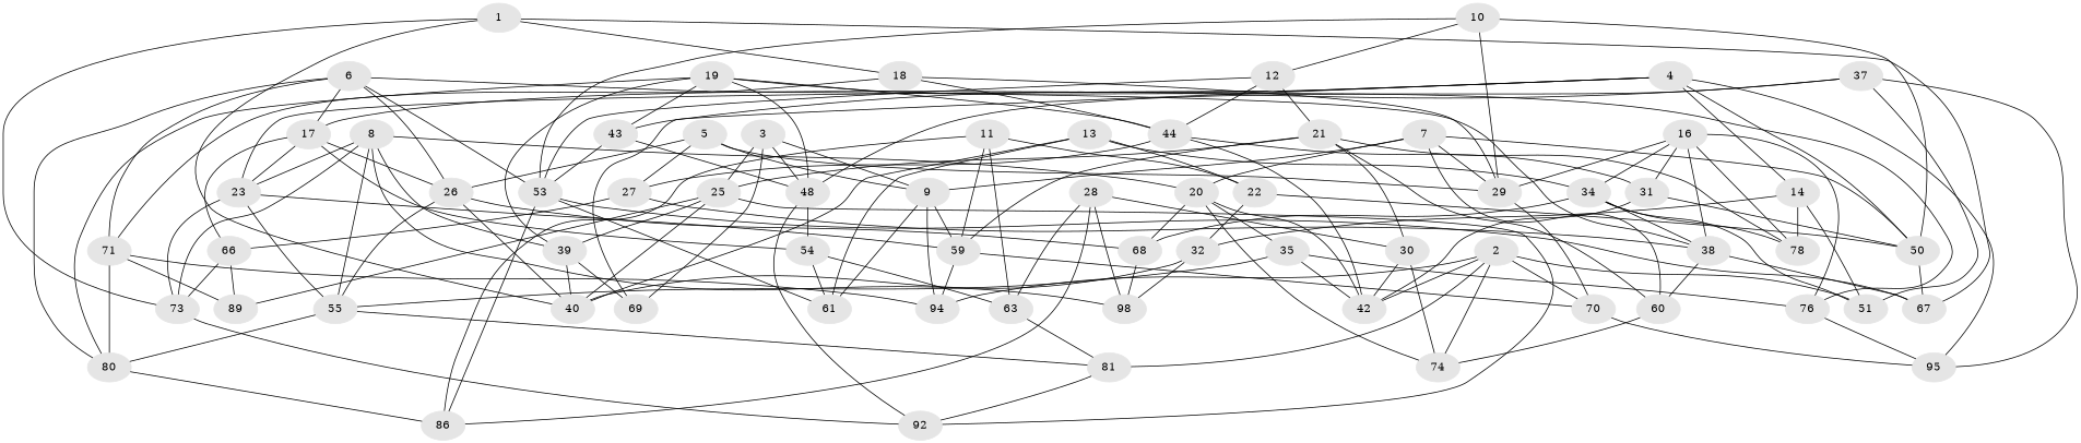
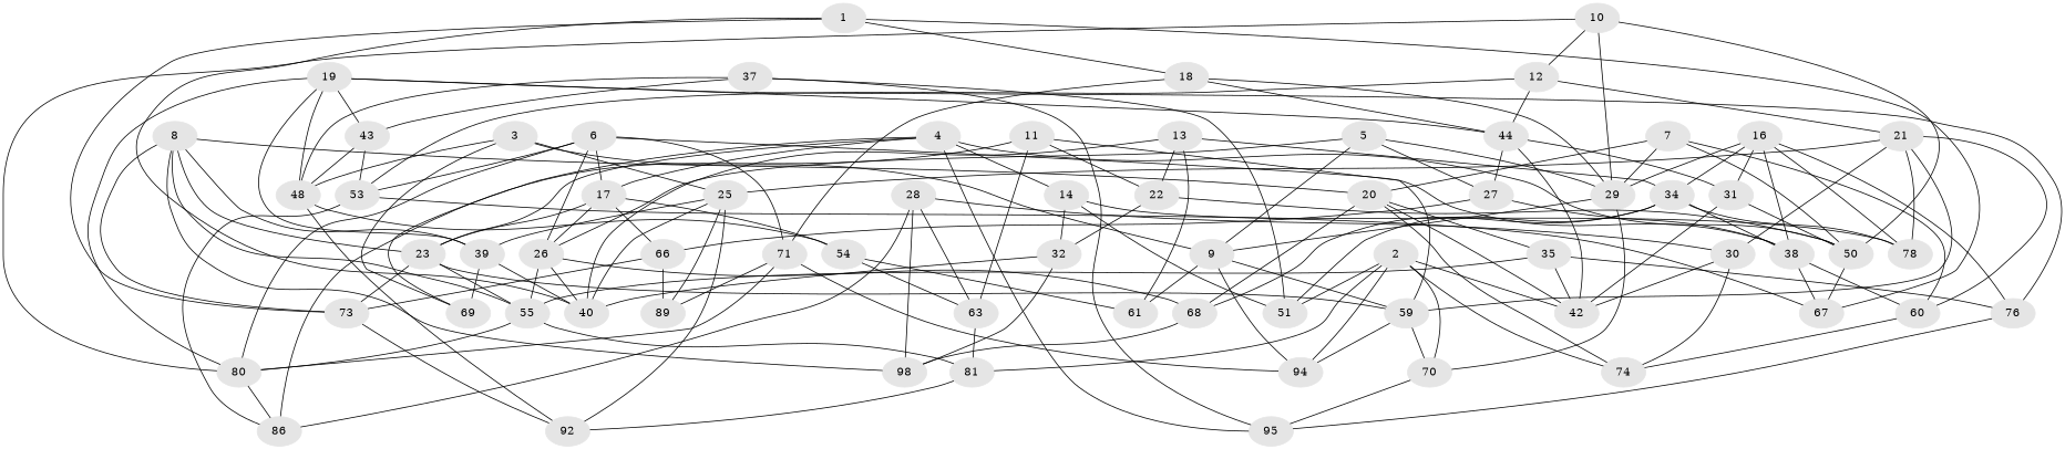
  graph {
    node [color=gray90 style=filled]
    1
    18
    40 [super="+56"]
    67
    73 [super="+79"]
    29 [super="+45"]
    71 [super="+97"]
    n8 [label=44 super="+65"]
    92
    2 [super="+75"]
    42 [super="+47"]
    51
    70
    74
    81
    94
    95
    9 [super="+52"]
    59 [super="+96"]
    61
    3
    25 [super="+44"]
    48 [super="+91"]
    69
    39 [super="+83"]
    89
    54
    4 [super="+64"]
    14
    17 [super="+46"]
    23 [super="+49"]
    50 [super="+77"]
    32
    78 [super="+85"]
    26 [super="+72"]
    66
    55 [super="+88"]
    5
    27
    68
    38 [super="+93"]
    6 [super="+15"]
    53 [super="+84"]
    80 [super="+87"]
    60
    86
    7 [super="+33"]
    20 [super="+58"]
    35
    8 [super="+41"]
    98
    10
    12
    21 [super="+90"]
    11
    22
    63
    30
    31
    13
    34 [super="+82"]
    16 [super="+36"]
    76
    19 [super="+57"]
    43
    28
    37
    1 -- 18
    1 -- 40
    1 -- 67
    1 -- 73
    18 -- 29
    18 -- 71
    18 -- n8
    73 -- 92
    29 -- 70
    71 -- 94
    71 -- 89
    71 -- 80
    n8 -- 42
    n8 -- 27
    n8 -- 31
    2 -- 42
    2 -- 51
    2 -- 70
    2 -- 74
    2 -- 81
    2 -- 94
    70 -- 95
    81 -- 92
    9 -- 94
    9 -- 59
    9 -- 61
    59 -- 70
    59 -- 94
    3 -- 9
    3 -- 25
    3 -- 48
    3 -- 69
    25 -- 40
    25 -- 92
    25 -- 39
    25 -- 89
    48 -- 92
    48 -- 54
    39 -- 40
    39 -- 69 [weight=2]
    54 -- 61
    54 -- 63
    4 -- 95
    4 -- 69
    4 -- 14
    4 -- 17
    4 -- 23
    4 -- 50
    14 -- 51
    14 -- 32
    14 -- 78
    17 -- 54
    17 -- 23
    17 -- 26
    17 -- 66
    23 -- 73
    23 -- 59
    23 -- 55
    50 -- 67
    32 -- 40
    32 -- 98
    26 -- 40
    26 -- 55
    26 -- 68
    66 -- 73
    66 -- 89
    55 -- 81
    55 -- 80
    5 -- 29
    5 -- 9
    5 -- 26
    5 -- 27
    27 -- 66
    27 -- 38
    68 -- 98
    38 -- 67
    38 -- 60
    6 -- 71
    6 -- 17
    6 -- 26
    6 -- 38
    6 -- 53
    6 -- 80
    53 -- 67
-   53 -- 61
    53 -- 86
    80 -- 86
    60 -- 74
    7 -- 29
-   7 -- 9
+   29 -- 9
    7 -- 50
    7 -- 60
    7 -- 20
    20 -- 42
    20 -- 74
    20 -- 68
    20 -- 35
    35 -- 42
    35 -- 55
    35 -- 76
    8 -- 73
    8 -- 39
    8 -- 23
    8 -- 55
    8 -- 20
    8 -- 98
    10 -- 29
    10 -- 50
-   10 -- 53
+   10 -- 80
    10 -- 12
    12 -- n8
    12 -- 53
    12 -- 21
    21 -- 59
    21 -- 25
    21 -- 78
    21 -- 60
    21 -- 30
    11 -- 59
    11 -- 86
    11 -- 22
    11 -- 63
    22 -- 50
    22 -- 32
    63 -- 81
    30 -- 42
    30 -- 74
    31 -- 42
    31 -- 50
    13 -- 40
    13 -- 61
    13 -- 22
    13 -- 34
    34 -- 51
    34 -- 78
    34 -- 68
    34 -- 38
    16 -- 29
    16 -- 78
    16 -- 38
    16 -- 31
    16 -- 34
    16 -- 76
    76 -- 95
    19 -- n8
    19 -- 48
    19 -- 39
    19 -- 80
    19 -- 76
    19 -- 43
    43 -- 48
    43 -- 53
    28 -- 86
    28 -- 98
    28 -- 63
    28 -- 30
    37 -- 51
    37 -- 95
    37 -- 48
    37 -- 43
  }
